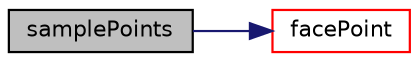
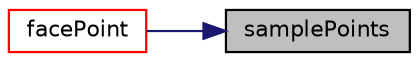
  digraph {
    rankdir=LR
    node [fontname=Helvetica fontsize=10 shape=record]
    n1 [color=black fillcolor=grey75 fontcolor=black height=0.2 label=samplePoints style=filled width=0.4]
    n2 [color=red height=0.2 label=facePoint width=0.4]
-   n1 -> n2 [color=midnightblue fontname=Helvetica fontsize=10 labelfontname=Helvetica labelfontsize=10 style=solid]
+   n2 -> n1 [color=midnightblue fontname=Helvetica fontsize=10 labelfontname=Helvetica labelfontsize=10 style=solid]
  }
